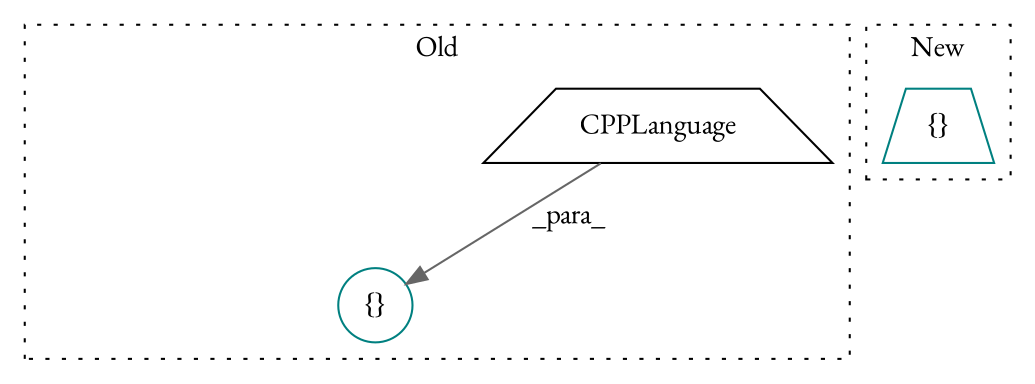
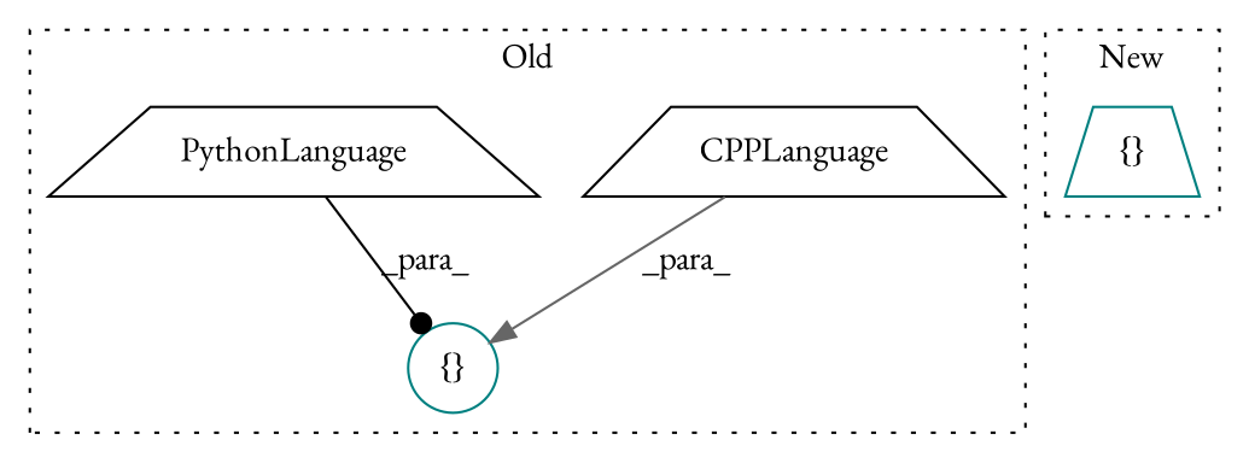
  digraph {
    fontname="EB Garamond"
    node [a=32 l="1,1" shape=trapezium color=black fontname="EB Garamond"]
    edge [fontname="EB Garamond"]
    n1 [l=13 label=CPPLanguage s=241]
    n2 [a=4 label="{}" s="223,254" shape=circle color=teal]
+   n3 [l=16 label=PythonLanguage s=224]
    n4 [a=4 label="{}" s="226,242" color=teal]
    subgraph cluster_1 {
      label=Old
      style=dotted
      n1
      n2
+     n3
    }
    subgraph cluster_2 {
      label=New
      style=dotted
      n4
    }
    n1 -> n2 [label=_para_ color=gray40 arrowhead=normal]
+   n3 -> n2 [label=_para_ color=black arrowhead=dot]
  }
